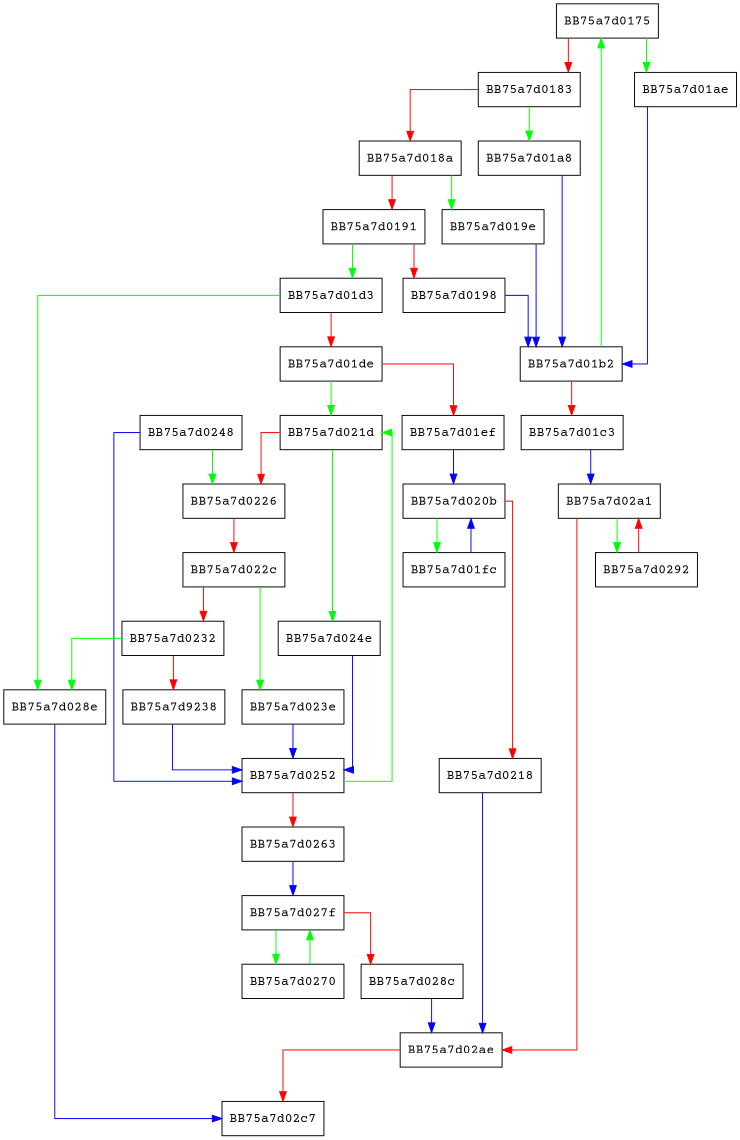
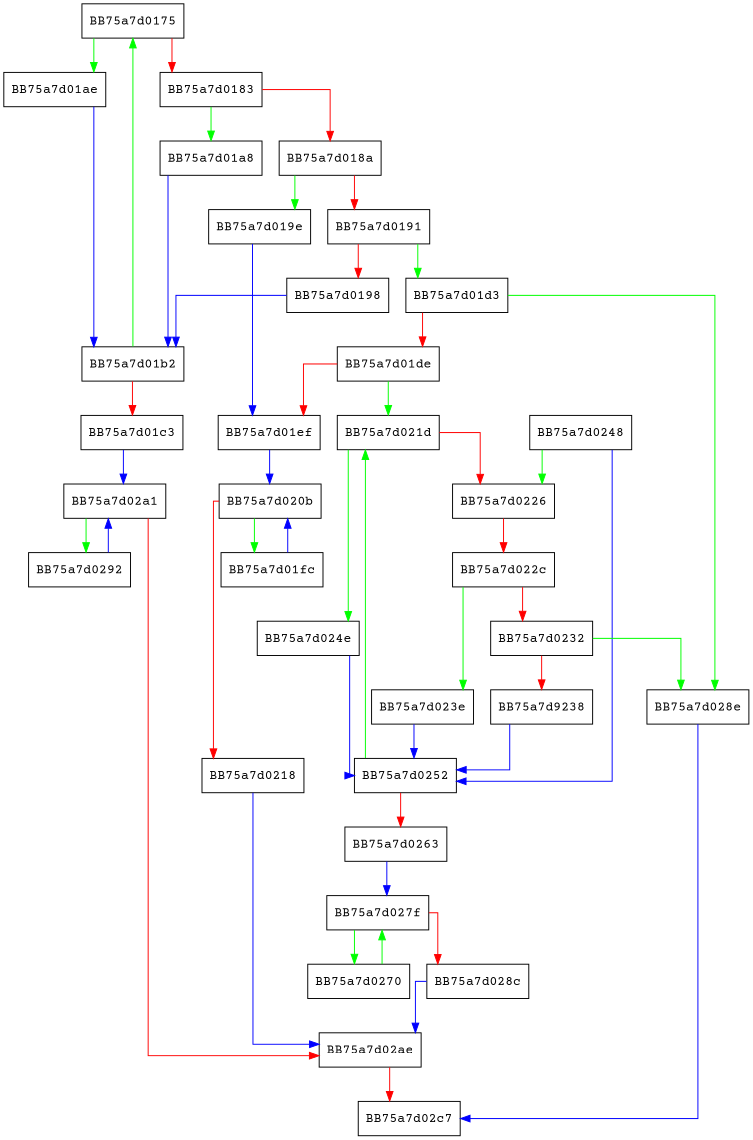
  digraph {
    fontname="Courier Prime"
    splines=ortho
    node [fontname="Courier Prime" shape=box]
    edge [color=green fontname="Courier Prime"]
    BB75a7d0175
    BB75a7d01ae
    BB75a7d0183
    BB75a7d01b2
    BB75a7d01a8
    BB75a7d018a
    BB75a7d01c3
    BB75a7d019e
    BB75a7d0191
    BB75a7d01d3
    BB75a7d0198
    BB75a7d028e
    BB75a7d01de
    BB75a7d02c7
    BB75a7d021d
    BB75a7d01ef
    BB75a7d02a1
    BB75a7d02ae
    BB75a7d0292
    BB75a7d024e
    BB75a7d0226
    BB75a7d020b
    BB75a7d0252
    BB75a7d022c
    BB75a7d01fc
    BB75a7d0218
    BB75a7d0263
    BB75a7d0248
    BB75a7d023e
    BB75a7d0232
    n31 [label=BB75a7d9238]
    BB75a7d027f
    BB75a7d0270
    BB75a7d028c
    BB75a7d0175 -> BB75a7d01ae
    BB75a7d0175 -> BB75a7d0183 [color=red]
    BB75a7d01ae -> BB75a7d01b2 [color=blue]
    BB75a7d0183 -> BB75a7d01a8
    BB75a7d0183 -> BB75a7d018a [color=red]
    BB75a7d01b2 -> BB75a7d0175
    BB75a7d01b2 -> BB75a7d01c3 [color=red]
    BB75a7d01a8 -> BB75a7d01b2 [color=blue]
    BB75a7d018a -> BB75a7d019e
    BB75a7d018a -> BB75a7d0191 [color=red]
    BB75a7d01c3 -> BB75a7d02a1 [color=blue]
-   BB75a7d019e -> BB75a7d01b2 [color=blue]
+   BB75a7d019e -> BB75a7d01ef [color=blue]
    BB75a7d0191 -> BB75a7d01d3
    BB75a7d0191 -> BB75a7d0198 [color=red]
    BB75a7d01d3 -> BB75a7d028e
    BB75a7d01d3 -> BB75a7d01de [color=red]
    BB75a7d0198 -> BB75a7d01b2 [color=blue]
    BB75a7d028e -> BB75a7d02c7 [color=blue]
    BB75a7d01de -> BB75a7d021d
    BB75a7d01de -> BB75a7d01ef [color=red]
    BB75a7d021d -> BB75a7d024e
    BB75a7d021d -> BB75a7d0226 [color=red]
    BB75a7d01ef -> BB75a7d020b [color=blue]
    BB75a7d02a1 -> BB75a7d02ae [color=red]
    BB75a7d02a1 -> BB75a7d0292
    BB75a7d02ae -> BB75a7d02c7 [color=red]
-   BB75a7d0292 -> BB75a7d02a1 [color=red]
+   BB75a7d0292 -> BB75a7d02a1 [color=blue]
    BB75a7d024e -> BB75a7d0252 [color=blue]
    BB75a7d0226 -> BB75a7d022c [color=red]
    BB75a7d020b -> BB75a7d01fc
    BB75a7d020b -> BB75a7d0218 [color=red]
    BB75a7d0252 -> BB75a7d021d
    BB75a7d0252 -> BB75a7d0263 [color=red]
    BB75a7d022c -> BB75a7d023e
    BB75a7d022c -> BB75a7d0232 [color=red]
    BB75a7d01fc -> BB75a7d020b [color=blue]
    BB75a7d0218 -> BB75a7d02ae [color=blue]
    BB75a7d0263 -> BB75a7d027f [color=blue]
    BB75a7d0248 -> BB75a7d0226
    BB75a7d0248 -> BB75a7d0252 [color=blue]
    BB75a7d023e -> BB75a7d0252 [color=blue]
    BB75a7d0232 -> BB75a7d028e
    BB75a7d0232 -> n31 [color=red]
    n31 -> BB75a7d0252 [color=blue]
    BB75a7d027f -> BB75a7d0270
    BB75a7d027f -> BB75a7d028c [color=red]
    BB75a7d0270 -> BB75a7d027f
    BB75a7d028c -> BB75a7d02ae [color=blue]
  }
